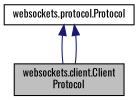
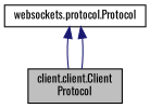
  digraph {
    fontname=Oswald
    node [color=black fontname=Oswald fontsize=10 shape=record style=filled]
    edge [color=midnightblue dir=back fontname=Oswald fontsize=10 labelfontname=Helvetica labelfontsize=10 style=solid]
-   n1 [fillcolor=grey75 fontcolor=black height=0.2 label="websockets.client.Client\lProtocol" width=0.4]
+   n1 [fillcolor=grey75 fontcolor=black height=0.2 label="client.client.Client\lProtocol" width=0.4]
    n2 [fillcolor=white height=0.2 label="websockets.protocol.Protocol" width=0.4]
    n2 -> n1
    n2 -> n1
  }
